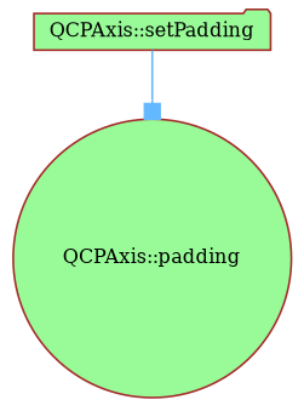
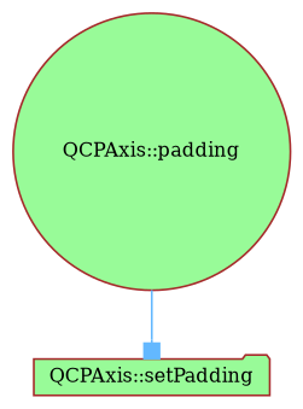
  digraph {
    rankdir=TB
    fontname="DejaVu Serif"
    node [color=brown fillcolor=palegreen fontname="DejaVu Serif" fontsize=10 style=filled]
    n1 [fontcolor=black height=0.2 label="QCPAxis::setPadding" shape=folder width=0.4]
    n2 [height=0.2 label="QCPAxis::padding" shape=circle width=0.4]
-   n1 -> n2 [color=steelblue1 fontname="DejaVu Serif" fontsize=10 labelfontname=Helvetica labelfontsize=10 style=solid arrowhead=box]
+   n2 -> n1 [color=steelblue1 fontname="DejaVu Serif" fontsize=10 labelfontname=Helvetica labelfontsize=10 style=solid arrowhead=box]
  }
